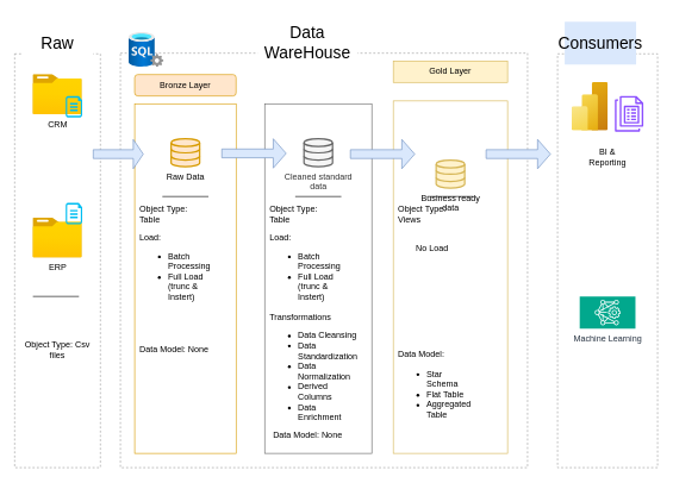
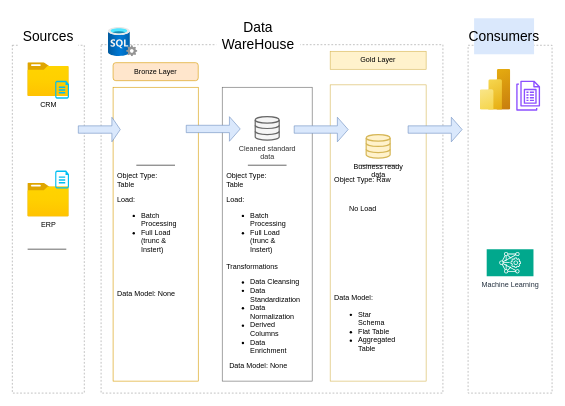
  <mxCell id="0" />
  <mxCell id="1" parent="0" />
  <mxCell id="2" value="" style="rounded=0;whiteSpace=wrap;html=1;dashed=1;strokeColor=#999999;fillColor=none;" vertex="1" parent="1"><mxGeometry x="20" y="75" width="120" height="580" as="geometry" /></mxCell>
- <mxCell id="3" value="Raw" style="rounded=0;whiteSpace=wrap;html=1;fontSize=23;dashed=1;strokeColor=none;" vertex="1" parent="1"><mxGeometry x="30" y="35" width="100" height="50" as="geometry" /></mxCell>
+ <mxCell id="3" value="Sources" style="rounded=0;whiteSpace=wrap;html=1;fontSize=23;dashed=1;strokeColor=none;" vertex="1" parent="1"><mxGeometry x="30" y="35" width="100" height="50" as="geometry" /></mxCell>
  <mxCell id="4" value="" style="rounded=0;whiteSpace=wrap;html=1;dashed=1;strokeColor=#999999;fillColor=none;" vertex="1" parent="1"><mxGeometry x="168" y="74" width="570" height="581" as="geometry" /></mxCell>
  <mxCell id="5" value="Data&lt;div&gt;WareHouse&lt;/div&gt;" style="rounded=0;whiteSpace=wrap;html=1;fontSize=23;dashed=1;strokeColor=none;" vertex="1" parent="1"><mxGeometry x="360" y="20" width="140" height="80" as="geometry" /></mxCell>
  <mxCell id="6" value="" style="rounded=0;whiteSpace=wrap;html=1;dashed=1;strokeColor=#999999;fillColor=none;" vertex="1" parent="1"><mxGeometry x="780" y="75" width="140" height="580" as="geometry" /></mxCell>
  <mxCell id="7" value="Consumers" style="rounded=0;whiteSpace=wrap;html=1;fontSize=23;dashed=1;strokeColor=none;fillColor=#dae8fc;" vertex="1" parent="1"><mxGeometry x="790" y="30" width="100" height="60" as="geometry" /></mxCell>
  <mxCell id="8" value="Bronze Layer" style="whiteSpace=wrap;html=1;fillColor=#ffe6cc;strokeColor=#d79b00;rounded=1;" vertex="1" parent="1"><mxGeometry x="188" y="104" width="142" height="30" as="geometry" /></mxCell>
  <mxCell id="9" value="" style="rounded=0;whiteSpace=wrap;html=1;fillColor=none;strokeColor=#d79b00;" vertex="1" parent="1"><mxGeometry x="188" y="145" width="142" height="490" as="geometry" /></mxCell>
  <mxCell id="10" value="" style="rounded=0;whiteSpace=wrap;html=1;fillColor=none;strokeColor=#666666;fontColor=#333333;" vertex="1" parent="1"><mxGeometry x="370" y="145" width="150" height="490" as="geometry" /></mxCell>
  <mxCell id="11" value="Gold Layer" style="rounded=0;whiteSpace=wrap;html=1;fillColor=#fff2cc;strokeColor=#d6b656;" vertex="1" parent="1"><mxGeometry x="550" y="85" width="160" height="30" as="geometry" /></mxCell>
  <mxCell id="12" value="" style="rounded=0;whiteSpace=wrap;html=1;fillColor=none;strokeColor=#d6b656;" vertex="1" parent="1"><mxGeometry x="550" y="141" width="160" height="494" as="geometry" /></mxCell>
  <mxCell id="13" value="CRM" style="image;aspect=fixed;html=1;points=[];align=center;fontSize=12;image=img/lib/azure2/general/Folder_Blank.svg;" vertex="1" parent="1"><mxGeometry x="45.5" y="104" width="69" height="56.0" as="geometry" /></mxCell>
  <mxCell id="14" value="" style="verticalLabelPosition=bottom;html=1;verticalAlign=top;align=center;strokeColor=none;fillColor=#00BEF2;shape=mxgraph.azure.cloud_services_configuration_file;pointerEvents=1;" vertex="1" parent="1"><mxGeometry x="91.5" y="134" width="23" height="30" as="geometry" /></mxCell>
  <mxCell id="15" value="ERP" style="image;aspect=fixed;html=1;points=[];align=center;fontSize=12;image=img/lib/azure2/general/Folder_Blank.svg;" vertex="1" parent="1"><mxGeometry x="45.5" y="305" width="69" height="56.0" as="geometry" /></mxCell>
  <mxCell id="16" value="" style="verticalLabelPosition=bottom;html=1;verticalAlign=top;align=center;strokeColor=none;fillColor=#00BEF2;shape=mxgraph.azure.cloud_services_configuration_file;pointerEvents=1;" vertex="1" parent="1"><mxGeometry x="91.5" y="284" width="23" height="30" as="geometry" /></mxCell>
  <mxCell id="17" value="" style="endArrow=none;html=1;rounded=0;" edge="1" parent="1"><mxGeometry width="50" height="50" relative="1" as="geometry"><mxPoint x="45.5" y="415" as="sourcePoint" /><mxPoint x="110" y="415" as="targetPoint" /></mxGeometry></mxCell>
- <mxCell id="18" value="Object Type: Csv files" style="text;html=1;align=center;verticalAlign=middle;whiteSpace=wrap;rounded=0;" vertex="1" parent="1"><mxGeometry x="30" y="475" width="100" height="30" as="geometry" /></mxCell>
- <mxCell id="19" value="Raw Data" style="html=1;verticalLabelPosition=bottom;align=center;labelBackgroundColor=#ffffff;verticalAlign=top;strokeWidth=2;strokeColor=#d79b00;shadow=0;dashed=0;shape=mxgraph.ios7.icons.data;fillColor=#ffe6cc;" vertex="1" parent="1"><mxGeometry x="239" y="194.05" width="40" height="39.1" as="geometry" /></mxCell>
  <mxCell id="20" value="Cleaned standard&lt;div&gt;data&lt;/div&gt;" style="html=1;verticalLabelPosition=bottom;align=center;labelBackgroundColor=#ffffff;verticalAlign=top;strokeWidth=2;strokeColor=#666666;shadow=0;dashed=0;shape=mxgraph.ios7.icons.data;fillColor=#f5f5f5;fontColor=#333333;" vertex="1" parent="1"><mxGeometry x="425" y="194.05" width="40" height="39.1" as="geometry" /></mxCell>
  <mxCell id="21" value="Business ready&lt;div&gt;data&lt;/div&gt;" style="html=1;verticalLabelPosition=bottom;align=center;labelBackgroundColor=#ffffff;verticalAlign=top;strokeWidth=2;strokeColor=#d6b656;shadow=0;dashed=0;shape=mxgraph.ios7.icons.data;fillColor=#fff2cc;" vertex="1" parent="1"><mxGeometry x="610" y="224.05" width="40" height="39.1" as="geometry" /></mxCell>
  <mxCell id="22" value="" style="shape=singleArrow;whiteSpace=wrap;html=1;fillColor=#dae8fc;strokeColor=#6c8ebf;" vertex="1" parent="1"><mxGeometry x="130" y="195" width="70" height="41" as="geometry" /></mxCell>
  <mxCell id="23" value="" style="shape=singleArrow;whiteSpace=wrap;html=1;fillColor=#dae8fc;strokeColor=#6c8ebf;" vertex="1" parent="1"><mxGeometry x="310" y="194.05" width="90" height="41" as="geometry" /></mxCell>
  <mxCell id="24" value="" style="shape=singleArrow;whiteSpace=wrap;html=1;fillColor=#dae8fc;strokeColor=#6c8ebf;" vertex="1" parent="1"><mxGeometry x="490" y="195" width="90" height="41" as="geometry" /></mxCell>
  <mxCell id="25" value="" style="shape=singleArrow;whiteSpace=wrap;html=1;fillColor=#dae8fc;strokeColor=#6c8ebf;" vertex="1" parent="1"><mxGeometry x="680" y="195" width="90" height="41" as="geometry" /></mxCell>
  <mxCell id="26" value="" style="endArrow=none;html=1;rounded=0;" edge="1" parent="1"><mxGeometry width="50" height="50" relative="1" as="geometry"><mxPoint x="226.75" y="275" as="sourcePoint" /><mxPoint x="291.25" y="275" as="targetPoint" /></mxGeometry></mxCell>
  <mxCell id="27" value="" style="endArrow=none;html=1;rounded=0;" edge="1" parent="1"><mxGeometry width="50" height="50" relative="1" as="geometry"><mxPoint x="412.75" y="275" as="sourcePoint" /><mxPoint x="477.25" y="275" as="targetPoint" /></mxGeometry></mxCell>
  <mxCell id="28" value="" style="endArrow=none;html=1;rounded=0;" edge="1" parent="1"><mxGeometry width="50" height="50" relative="1" as="geometry"><mxPoint x="597.75" y="275" as="sourcePoint" /><mxPoint x="662.25" y="275" as="targetPoint" /></mxGeometry></mxCell>
  <mxCell id="29" value="Object Type: Table" style="text;html=1;align=left;verticalAlign=middle;whiteSpace=wrap;rounded=0;" vertex="1" parent="1"><mxGeometry x="193" y="284" width="100" height="30" as="geometry" /></mxCell>
  <mxCell id="30" value="Load:&lt;div&gt;&lt;ul&gt;&lt;li&gt;Batch Processing&lt;/li&gt;&lt;li&gt;Full Load (trunc &amp;amp; Instert)&lt;/li&gt;&lt;/ul&gt;&lt;/div&gt;" style="text;html=1;align=left;verticalAlign=middle;whiteSpace=wrap;rounded=0;" vertex="1" parent="1"><mxGeometry x="193" y="365" width="100" height="30" as="geometry" /></mxCell>
  <mxCell id="31" value="Object Type: Table" style="text;html=1;align=left;verticalAlign=middle;whiteSpace=wrap;rounded=0;" vertex="1" parent="1"><mxGeometry x="375" y="284" width="100" height="30" as="geometry" /></mxCell>
  <mxCell id="32" value="Load:&lt;div&gt;&lt;ul&gt;&lt;li&gt;Batch Processing&lt;/li&gt;&lt;li&gt;Full Load (trunc &amp;amp; Instert)&lt;/li&gt;&lt;/ul&gt;&lt;/div&gt;" style="text;html=1;align=left;verticalAlign=middle;whiteSpace=wrap;rounded=0;" vertex="1" parent="1"><mxGeometry x="375" y="365" width="100" height="30" as="geometry" /></mxCell>
  <mxCell id="33" value="Transformations&lt;div&gt;&lt;ul&gt;&lt;li&gt;Data Cleansing&lt;/li&gt;&lt;li&gt;Data Standardization&lt;/li&gt;&lt;li&gt;Data Normalization&lt;/li&gt;&lt;li&gt;Derived Columns&lt;/li&gt;&lt;li&gt;Data Enrichment&lt;/li&gt;&lt;/ul&gt;&lt;/div&gt;" style="text;html=1;align=left;verticalAlign=middle;whiteSpace=wrap;rounded=0;" vertex="1" parent="1"><mxGeometry x="375" y="505" width="125" height="30" as="geometry" /></mxCell>
  <mxCell id="34" value="Data Model: None" style="text;html=1;align=left;verticalAlign=middle;whiteSpace=wrap;rounded=0;" vertex="1" parent="1"><mxGeometry x="193" y="475" width="100" height="30" as="geometry" /></mxCell>
  <mxCell id="35" value="Data Model: None" style="text;html=1;align=left;verticalAlign=middle;whiteSpace=wrap;rounded=0;" vertex="1" parent="1"><mxGeometry x="380" y="595" width="100" height="30" as="geometry" /></mxCell>
- <mxCell id="36" value="Object Type: Views" style="text;html=1;align=left;verticalAlign=middle;whiteSpace=wrap;rounded=0;" vertex="1" parent="1"><mxGeometry x="555" y="284" width="100" height="30" as="geometry" /></mxCell>
+ <mxCell id="36" value="Object Type: Raw" style="text;html=1;align=left;verticalAlign=middle;whiteSpace=wrap;rounded=0;" vertex="1" parent="1"><mxGeometry x="555" y="284" width="100" height="30" as="geometry" /></mxCell>
  <mxCell id="37" value="No Load" style="text;html=1;align=left;verticalAlign=middle;whiteSpace=wrap;rounded=0;" vertex="1" parent="1"><mxGeometry x="580" y="333" width="100" height="30" as="geometry" /></mxCell>
  <mxCell id="38" value="Data Model:&amp;nbsp;&lt;div&gt;&lt;ul&gt;&lt;li&gt;Star Schema&lt;/li&gt;&lt;li&gt;Flat Table&lt;/li&gt;&lt;li&gt;Aggregated Table&lt;/li&gt;&lt;/ul&gt;&lt;/div&gt;" style="text;html=1;align=left;verticalAlign=middle;whiteSpace=wrap;rounded=0;" vertex="1" parent="1"><mxGeometry x="555" y="530" width="100" height="30" as="geometry" /></mxCell>
  <mxCell id="39" value="" style="image;aspect=fixed;html=1;points=[];align=center;fontSize=12;image=img/lib/azure2/analytics/Power_BI_Embedded.svg;" vertex="1" parent="1"><mxGeometry x="800" y="115" width="51" height="68" as="geometry" /></mxCell>
  <mxCell id="40" value="" style="sketch=0;outlineConnect=0;fontColor=#232F3E;gradientColor=none;fillColor=#8C4FFF;strokeColor=none;dashed=0;verticalLabelPosition=bottom;verticalAlign=top;align=center;html=1;fontSize=12;fontStyle=0;aspect=fixed;pointerEvents=1;shape=mxgraph.aws4.quicksight_paginated_reports;" vertex="1" parent="1"><mxGeometry x="860.26" y="134" width="39.74" height="50" as="geometry" /></mxCell>
- <mxCell id="41" value="BI &amp;amp; Reporting" style="text;html=1;align=center;verticalAlign=middle;whiteSpace=wrap;rounded=0;" vertex="1" parent="1"><mxGeometry x="820" y="205.05" width="60" height="30" as="geometry" /></mxCell>
  <mxCell id="42" value="Machine Learning" style="sketch=0;points=[[0,0,0],[0.25,0,0],[0.5,0,0],[0.75,0,0],[1,0,0],[0,1,0],[0.25,1,0],[0.5,1,0],[0.75,1,0],[1,1,0],[0,0.25,0],[0,0.5,0],[0,0.75,0],[1,0.25,0],[1,0.5,0],[1,0.75,0]];outlineConnect=0;fontColor=#232F3E;fillColor=#01A88D;strokeColor=#ffffff;dashed=0;verticalLabelPosition=bottom;verticalAlign=top;align=center;html=1;fontSize=12;fontStyle=0;aspect=fixed;shape=mxgraph.aws4.resourceIcon;resIcon=mxgraph.aws4.deep_learning_amis;" vertex="1" parent="1"><mxGeometry x="811" y="415" width="78" height="45" as="geometry" /></mxCell>
  <mxCell id="43" value="" style="image;aspect=fixed;html=1;points=[];align=center;fontSize=12;image=img/lib/azure2/databases/SQL_Server.svg;" vertex="1" parent="1"><mxGeometry x="180" y="45" width="49" height="49" as="geometry" /></mxCell>
